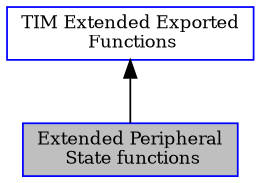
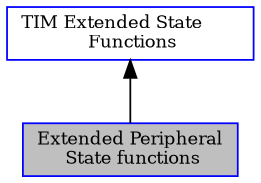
  digraph {
    rankdir=TB
    fontname="DejaVu Serif"
    node [color=blue fontname="DejaVu Serif" fontsize=10 shape=box style=filled]
-   n1 [fillcolor=white height=0.2 label="TIM Extended Exported\l Functions" width=0.4]
+   n1 [fillcolor=white height=0.2 label="TIM Extended State\l Functions" width=0.4]
    n2 [fillcolor=grey75 fontcolor=black height=0.2 label="Extended Peripheral\l State functions" width=0.4]
    n1 -> n2 [dir=back fontname="DejaVu Serif" fontsize=10 labelfontname=Helvetica labelfontsize=10 shape=plaintext style=solid color=black]
  }
